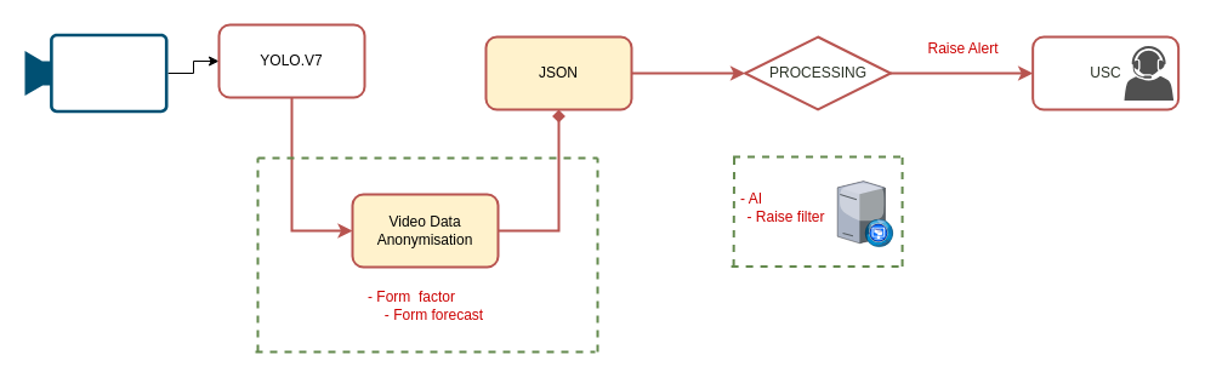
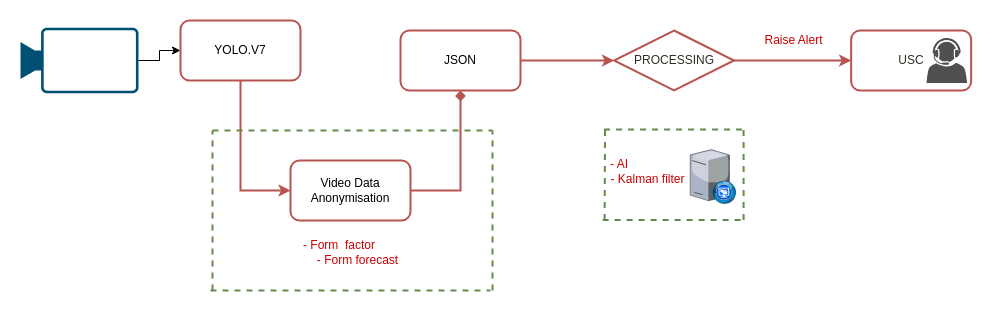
  <mxCell id="0" />
  <mxCell id="1" parent="0" />
  <mxCell id="2" style="edgeStyle=orthogonalEdgeStyle;rounded=0;orthogonalLoop=1;jettySize=auto;html=1;entryX=0;entryY=0.5;entryDx=0;entryDy=0;" edge="1" parent="1" source="3" target="5"><mxGeometry relative="1" as="geometry" /></mxCell>
  <mxCell id="3" value="" style="points=[[0,0.5,0],[0.19,0.02,0],[0.59,0,0],[0.985,0.02,0],[1,0.5,0],[0.985,0.98,0],[0.59,1,0],[0.19,0.98,0]];verticalLabelPosition=bottom;sketch=0;html=1;verticalAlign=top;aspect=fixed;align=center;pointerEvents=1;shape=mxgraph.cisco19.camera;fillColor=#005073;strokeColor=none;" vertex="1" parent="1"><mxGeometry x="20" y="27.22" width="118" height="65.56" as="geometry" /></mxCell>
  <mxCell id="4" style="edgeStyle=orthogonalEdgeStyle;rounded=0;orthogonalLoop=1;jettySize=auto;html=1;entryX=0;entryY=0.5;entryDx=0;entryDy=0;strokeColor=#b85450;strokeWidth=2;fillColor=#f8cecc;" edge="1" parent="1" source="5" target="11"><mxGeometry relative="1" as="geometry" /></mxCell>
  <mxCell id="5" value="YOLO.V7" style="rounded=1;whiteSpace=wrap;html=1;strokeColor=#b85450;strokeWidth=2;" vertex="1" parent="1"><mxGeometry x="180" y="20" width="120" height="60" as="geometry" /></mxCell>
  <mxCell id="6" value="" style="endArrow=none;dashed=1;html=1;rounded=0;fillColor=#d5e8d4;strokeColor=#648A4E;strokeWidth=2;" edge="1" parent="1"><mxGeometry width="50" height="50" relative="1" as="geometry"><mxPoint x="212" y="130" as="sourcePoint" /><mxPoint x="492" y="130" as="targetPoint" /></mxGeometry></mxCell>
  <mxCell id="7" value="" style="endArrow=none;dashed=1;html=1;rounded=0;strokeWidth=2;strokeColor=#648a4e;" edge="1" parent="1"><mxGeometry width="50" height="50" relative="1" as="geometry"><mxPoint x="212" y="290" as="sourcePoint" /><mxPoint x="212" y="130" as="targetPoint" /></mxGeometry></mxCell>
  <mxCell id="8" value="" style="endArrow=none;dashed=1;html=1;rounded=0;strokeWidth=2;strokeColor=#648a4e;" edge="1" parent="1"><mxGeometry width="50" height="50" relative="1" as="geometry"><mxPoint x="210" y="290" as="sourcePoint" /><mxPoint x="490" y="290" as="targetPoint" /></mxGeometry></mxCell>
  <mxCell id="9" value="" style="endArrow=none;dashed=1;html=1;rounded=0;fillColor=#d5e8d4;strokeColor=#648a4e;strokeWidth=2;" edge="1" parent="1"><mxGeometry width="50" height="50" relative="1" as="geometry"><mxPoint x="492" y="290" as="sourcePoint" /><mxPoint x="492" y="130" as="targetPoint" /></mxGeometry></mxCell>
  <mxCell id="10" style="edgeStyle=orthogonalEdgeStyle;rounded=0;orthogonalLoop=1;jettySize=auto;html=1;strokeColor=#b85450;strokeWidth=2;entryX=0.5;entryY=1;entryDx=0;entryDy=0;exitX=1;exitY=0.5;exitDx=0;exitDy=0;endArrow=diamond;" edge="1" parent="1" source="11" target="13"><mxGeometry relative="1" as="geometry"><mxPoint x="460" y="100" as="targetPoint" /></mxGeometry></mxCell>
- <mxCell id="11" value="Video Data Anonymisation" style="rounded=1;whiteSpace=wrap;html=1;strokeWidth=2;strokeColor=#b85450;fillColor=#fff2cc;" vertex="1" parent="1"><mxGeometry x="290" y="160" width="120" height="60" as="geometry" /></mxCell>
+ <mxCell id="11" value="Video Data Anonymisation" style="rounded=1;whiteSpace=wrap;html=1;strokeWidth=2;strokeColor=#b85450;" vertex="1" parent="1"><mxGeometry x="290" y="160" width="120" height="60" as="geometry" /></mxCell>
  <mxCell id="12" style="edgeStyle=orthogonalEdgeStyle;rounded=0;orthogonalLoop=1;jettySize=auto;html=1;entryX=0;entryY=0.5;entryDx=0;entryDy=0;strokeColor=#b85450;strokeWidth=2;fontColor=#2a3225;" edge="1" parent="1" source="13" target="17"><mxGeometry relative="1" as="geometry" /></mxCell>
- <mxCell id="13" value="JSON" style="rounded=1;whiteSpace=wrap;html=1;strokeWidth=2;strokeColor=#b85450;fillColor=#fff2cc;" vertex="1" parent="1"><mxGeometry x="400" y="30" width="120" height="60" as="geometry" /></mxCell>
+ <mxCell id="13" value="JSON" style="rounded=1;whiteSpace=wrap;html=1;strokeWidth=2;strokeColor=#b85450;" vertex="1" parent="1"><mxGeometry x="400" y="30" width="120" height="60" as="geometry" /></mxCell>
  <mxCell id="14" value="- Form&amp;nbsp; factor" style="text;html=1;strokeColor=none;fillColor=none;align=center;verticalAlign=middle;whiteSpace=wrap;rounded=0;strokeWidth=2;fontColor=#CC0000;" vertex="1" parent="1"><mxGeometry x="299" y="230" width="80" height="30" as="geometry" /></mxCell>
  <mxCell id="15" value="- Form forecast" style="text;html=1;strokeColor=none;fillColor=none;align=center;verticalAlign=middle;whiteSpace=wrap;rounded=0;strokeWidth=2;fontColor=#CC0000;" vertex="1" parent="1"><mxGeometry x="300" y="250" width="115" height="20" as="geometry" /></mxCell>
  <mxCell id="16" style="edgeStyle=orthogonalEdgeStyle;rounded=0;orthogonalLoop=1;jettySize=auto;html=1;entryX=0;entryY=0.5;entryDx=0;entryDy=0;strokeColor=#b85450;strokeWidth=2;fontColor=#2a3225;" edge="1" parent="1" source="17" target="18"><mxGeometry relative="1" as="geometry" /></mxCell>
  <mxCell id="17" value="&lt;font&gt;PROCESSING&lt;/font&gt;" style="rhombus;whiteSpace=wrap;html=1;strokeColor=#b85450;strokeWidth=2;fontColor=#2a3225;fillColor=none;" vertex="1" parent="1"><mxGeometry x="613.55" y="30" width="120" height="60" as="geometry" /></mxCell>
  <mxCell id="18" value="&lt;font&gt;USC&lt;/font&gt;" style="rounded=1;whiteSpace=wrap;html=1;strokeColor=#b85450;strokeWidth=2;fontColor=#2a3225;fillColor=none;" vertex="1" parent="1"><mxGeometry x="850.65" y="30" width="120" height="60" as="geometry" /></mxCell>
  <mxCell id="19" value="" style="endArrow=none;dashed=1;html=1;rounded=0;strokeWidth=2;strokeColor=#648a4e;" edge="1" parent="1"><mxGeometry width="50" height="50" relative="1" as="geometry"><mxPoint x="604.1" y="219.55" as="sourcePoint" /><mxPoint x="604.55" y="129.55" as="targetPoint" /></mxGeometry></mxCell>
  <mxCell id="20" value="" style="endArrow=none;dashed=1;html=1;rounded=0;strokeWidth=2;strokeColor=#648a4e;" edge="1" parent="1"><mxGeometry width="50" height="50" relative="1" as="geometry"><mxPoint x="602.1" y="219.55" as="sourcePoint" /><mxPoint x="743.55" y="219.55" as="targetPoint" /></mxGeometry></mxCell>
  <mxCell id="21" value="" style="endArrow=none;dashed=1;html=1;rounded=0;fillColor=#d5e8d4;strokeColor=#648a4e;strokeWidth=2;" edge="1" parent="1"><mxGeometry width="50" height="50" relative="1" as="geometry"><mxPoint x="743.1" y="219.55" as="sourcePoint" /><mxPoint x="743.1" y="129.55" as="targetPoint" /></mxGeometry></mxCell>
  <mxCell id="22" value="" style="endArrow=none;dashed=1;html=1;rounded=0;strokeWidth=2;strokeColor=#648a4e;" edge="1" parent="1"><mxGeometry width="50" height="50" relative="1" as="geometry"><mxPoint x="603.55" y="129.1" as="sourcePoint" /><mxPoint x="745" y="129.1" as="targetPoint" /></mxGeometry></mxCell>
  <mxCell id="23" value="- AI" style="text;html=1;strokeColor=none;fillColor=none;align=center;verticalAlign=middle;whiteSpace=wrap;rounded=0;strokeWidth=2;fontColor=#CC0000;" vertex="1" parent="1"><mxGeometry x="608" y="149.1" width="22.45" height="30" as="geometry" /></mxCell>
- <mxCell id="24" value="- Raise filter" style="text;html=1;strokeColor=none;fillColor=none;align=center;verticalAlign=middle;whiteSpace=wrap;rounded=0;strokeWidth=2;fontColor=#CC0000;" vertex="1" parent="1"><mxGeometry x="590" y="169.1" width="115" height="20" as="geometry" /></mxCell>
+ <mxCell id="24" value="- Kalman filter" style="text;html=1;strokeColor=none;fillColor=none;align=center;verticalAlign=middle;whiteSpace=wrap;rounded=0;strokeWidth=2;fontColor=#CC0000;" vertex="1" parent="1"><mxGeometry x="590" y="169.1" width="115" height="20" as="geometry" /></mxCell>
  <mxCell id="25" value="Raise Alert" style="text;html=1;strokeColor=none;fillColor=none;align=center;verticalAlign=middle;whiteSpace=wrap;rounded=0;strokeWidth=2;fontColor=#CC0000;" vertex="1" parent="1"><mxGeometry x="735.65" y="30" width="115" height="20" as="geometry" /></mxCell>
  <mxCell id="26" value="" style="verticalLabelPosition=bottom;sketch=0;aspect=fixed;html=1;verticalAlign=top;strokeColor=none;align=center;outlineConnect=0;shape=mxgraph.citrix.desktop_web;strokeWidth=2;fontColor=#2a3225;fillColor=none;" vertex="1" parent="1"><mxGeometry x="689.66" y="149.1" width="45.99" height="54.1" as="geometry" /></mxCell>
  <mxCell id="27" value="" style="shape=image;html=1;verticalAlign=top;verticalLabelPosition=bottom;labelBackgroundColor=#ffffff;imageAspect=0;aspect=fixed;image=https://cdn1.iconfinder.com/data/icons/technology-and-hardware-2/200/vector_66_06-128.png;strokeColor=#b85450;strokeWidth=2;fontColor=#2a3225;fillColor=#648a4e;" vertex="1" parent="1"><mxGeometry x="433" y="233" width="54" height="54" as="geometry" /></mxCell>
  <mxCell id="28" value="" style="sketch=0;pointerEvents=1;shadow=0;dashed=0;html=1;strokeColor=none;fillColor=#505050;labelPosition=center;verticalLabelPosition=bottom;verticalAlign=top;outlineConnect=0;align=center;shape=mxgraph.office.users.call_center_agent;strokeWidth=2;fontColor=#2a3225;" vertex="1" parent="1"><mxGeometry x="926" y="37.5" width="40.65" height="45" as="geometry" /></mxCell>
  <mxCell id="29" value="" style="shape=image;html=1;verticalAlign=top;verticalLabelPosition=bottom;labelBackgroundColor=#ffffff;imageAspect=0;aspect=fixed;image=https://cdn1.iconfinder.com/data/icons/user-pictures/100/unknown-128.png;strokeColor=#b85450;strokeWidth=2;fontColor=#2a3225;fillColor=#648a4e;" vertex="1" parent="1"><mxGeometry x="415" y="141.1" width="38" height="38" as="geometry" /></mxCell>
  <mxCell id="30" value="" style="shape=image;html=1;verticalAlign=top;verticalLabelPosition=bottom;labelBackgroundColor=#ffffff;imageAspect=0;aspect=fixed;image=https://cdn1.iconfinder.com/data/icons/user-pictures/100/female1-128.png;strokeColor=#b85450;strokeWidth=2;fontColor=#2a3225;fillColor=#648a4e;" vertex="1" parent="1"><mxGeometry x="250" y="141.1" width="38.9" height="38.9" as="geometry" /></mxCell>
